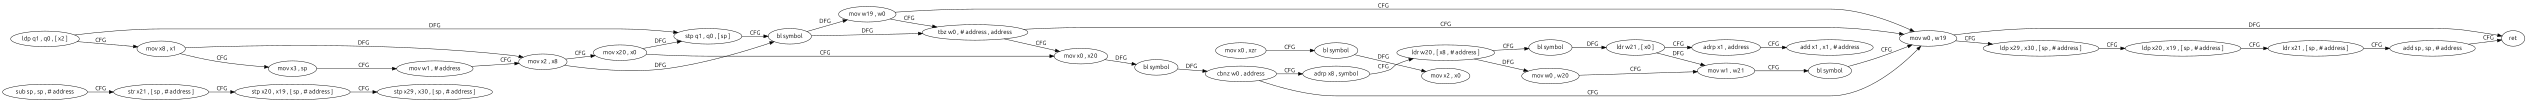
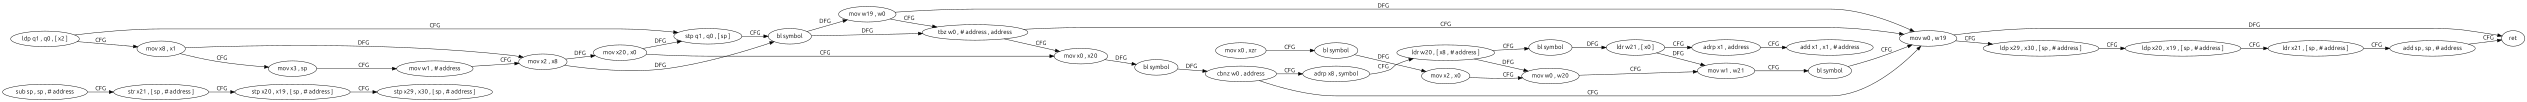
  digraph {
    fontname=Ubuntu
    rankdir=LR
    node [fontname=Ubuntu]
    edge [fontname=Ubuntu]
    n1 [label="sub sp , sp , # address"]
    n2 [label="str x21 , [ sp , # address ]"]
    n3 [label="stp x20 , x19 , [ sp , # address ]"]
    n4 [label="stp x29 , x30 , [ sp , # address ]"]
    n5 [label="ldp q1 , q0 , [ x2 ]"]
    n6 [label="mov x8 , x1"]
    n7 [label="stp q1 , q0 , [ sp ]"]
    n8 [label="mov x3 , sp"]
    n9 [label="mov x2 , x8"]
    n10 [label="bl symbol"]
    n11 [label="mov w1 , # address"]
    n12 [label="mov x20 , x0"]
    n13 [label="mov x0 , x20"]
    n14 [label="mov w19 , w0"]
    n15 [label="tbz w0 , # address , address"]
    n16 [label="bl symbol"]
    n17 [label="mov w0 , w19"]
    n18 [label="ldp x29 , x30 , [ sp , # address ]"]
    n19 [label=ret]
    n20 [label="ldp x20 , x19 , [ sp , # address ]"]
    n21 [label="cbnz w0 , address"]
    n22 [label="ldr x21 , [ sp , # address ]"]
    n23 [label="add sp , sp , # address"]
    n24 [label="adrp x8 , symbol"]
    n25 [label="ldr w20 , [ x8 , # address ]"]
    n26 [label="bl symbol"]
    n27 [label="mov w0 , w20"]
    n28 [label="ldr w21 , [ x0 ]"]
    n29 [label="mov w1 , w21"]
    n30 [label="adrp x1 , address"]
    n31 [label="add x1 , x1 , # address"]
    n32 [label="bl symbol"]
    n33 [label="mov x0 , xzr"]
    n34 [label="bl symbol"]
    n35 [label="mov x2 , x0"]
    n1 -> n2 [label=CFG]
    n2 -> n3 [label=CFG]
    n3 -> n4 [label=CFG]
    n5 -> n6 [label=CFG]
-   n5 -> n7 [label=DFG]
+   n5 -> n7 [label=CFG]
    n6 -> n8 [label=CFG]
    n6 -> n9 [label=DFG]
    n7 -> n10 [label=CFG]
    n8 -> n11 [label=CFG]
    n9 -> n10 [label=DFG]
-   n9 -> n12 [label=CFG]
+   n9 -> n12 [label=DFG]
    n10 -> n14 [label=DFG]
    n10 -> n15 [label=DFG]
    n11 -> n9 [label=CFG]
    n12 -> n7 [label=DFG]
    n12 -> n13 [label=CFG]
    n13 -> n16 [label=DFG]
    n14 -> n15 [label=CFG]
-   n14 -> n17 [label=CFG]
+   n14 -> n17 [label=DFG]
    n15 -> n13 [label=CFG]
    n15 -> n17 [label=CFG]
    n16 -> n21 [label=DFG]
    n17 -> n18 [label=CFG]
    n17 -> n19 [label=DFG]
    n18 -> n20 [label=CFG]
    n20 -> n22 [label=CFG]
    n21 -> n17 [label=CFG]
    n21 -> n24 [label=CFG]
    n22 -> n23 [label=CFG]
    n23 -> n19 [label=CFG]
    n24 -> n25 [label=CFG]
    n25 -> n26 [label=CFG]
    n25 -> n27 [label=DFG]
    n26 -> n28 [label=DFG]
    n27 -> n29 [label=CFG]
    n28 -> n29 [label=DFG]
    n28 -> n30 [label=CFG]
    n29 -> n32 [label=CFG]
    n30 -> n31 [label=CFG]
    n32 -> n17 [label=CFG]
    n33 -> n34 [label=CFG]
    n34 -> n35 [label=DFG]
+   n35 -> n27 [label=CFG]
  }
